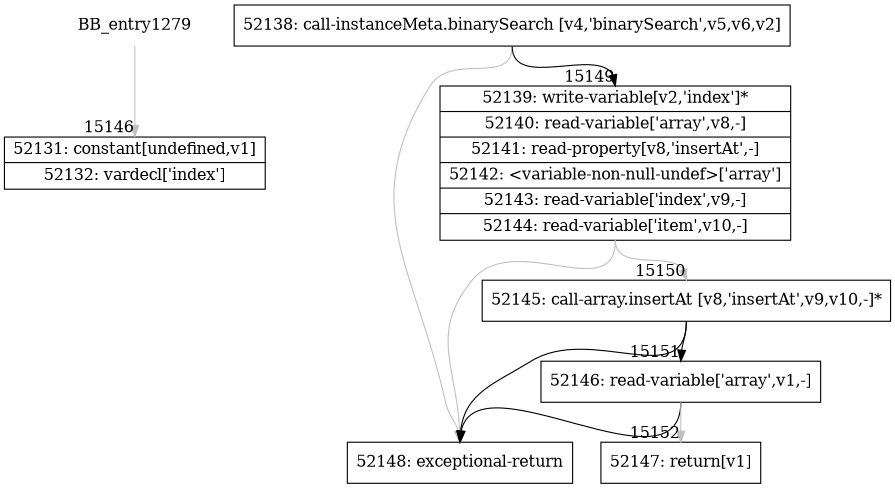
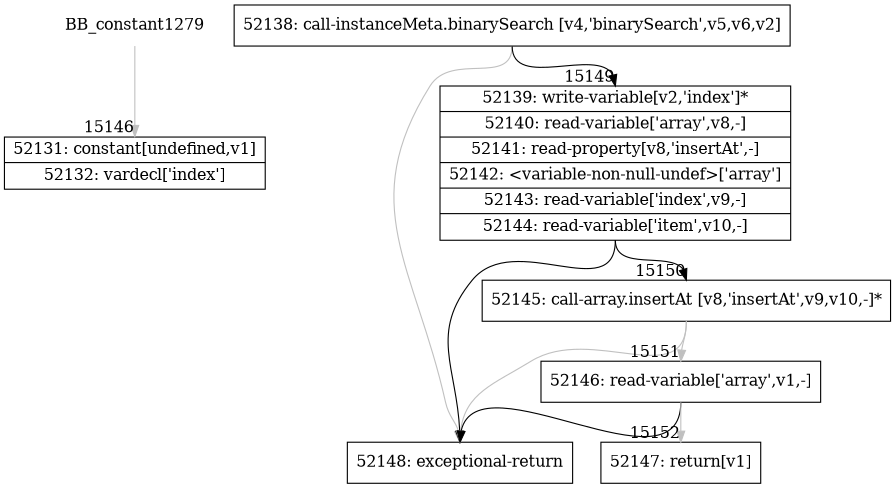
  digraph {
    rankdir=TD
    node [shape=record]
    edge [color=gray headport=n tailport=s]
-   BB_entry1279 [shape=none]
+   BB_entry1279 [shape=none label=BB_constant1279]
    n2 [label="{52131: constant[undefined,v1]|52132: vardecl['index']}"]
    n3 [label="{52138: call-instanceMeta.binarySearch [v4,'binarySearch',v5,v6,v2]}"]
    n4 [label="{52148: exceptional-return}"]
    n5 [label="{52139: write-variable[v2,'index']*|52140: read-variable['array',v8,-]|52141: read-property[v8,'insertAt',-]|52142: \<variable-non-null-undef\>['array']|52143: read-variable['index',v9,-]|52144: read-variable['item',v10,-]}"]
    n6 [label="{52145: call-array.insertAt [v8,'insertAt',v9,v10,-]*}"]
    n7 [label="{52146: read-variable['array',v1,-]}"]
    n8 [label="{52147: return[v1]}"]
    BB_entry1279 -> n2 [headlabel="    15146"]
    n3 -> n4
    n3 -> n5 [headlabel="      15149" color=""]
-   n5 -> n4
-   n5 -> n6 [headlabel="      15150"]
-   n6 -> n4 [color=black]
-   n6 -> n7 [headlabel="      15151" color=""]
+   n5 -> n4 [color=black]
+   n5 -> n6 [headlabel="      15150" color=""]
+   n6 -> n4
+   n6 -> n7 [headlabel="      15151"]
    n7 -> n4 [color=black]
    n7 -> n8 [headlabel="      15152"]
  }
